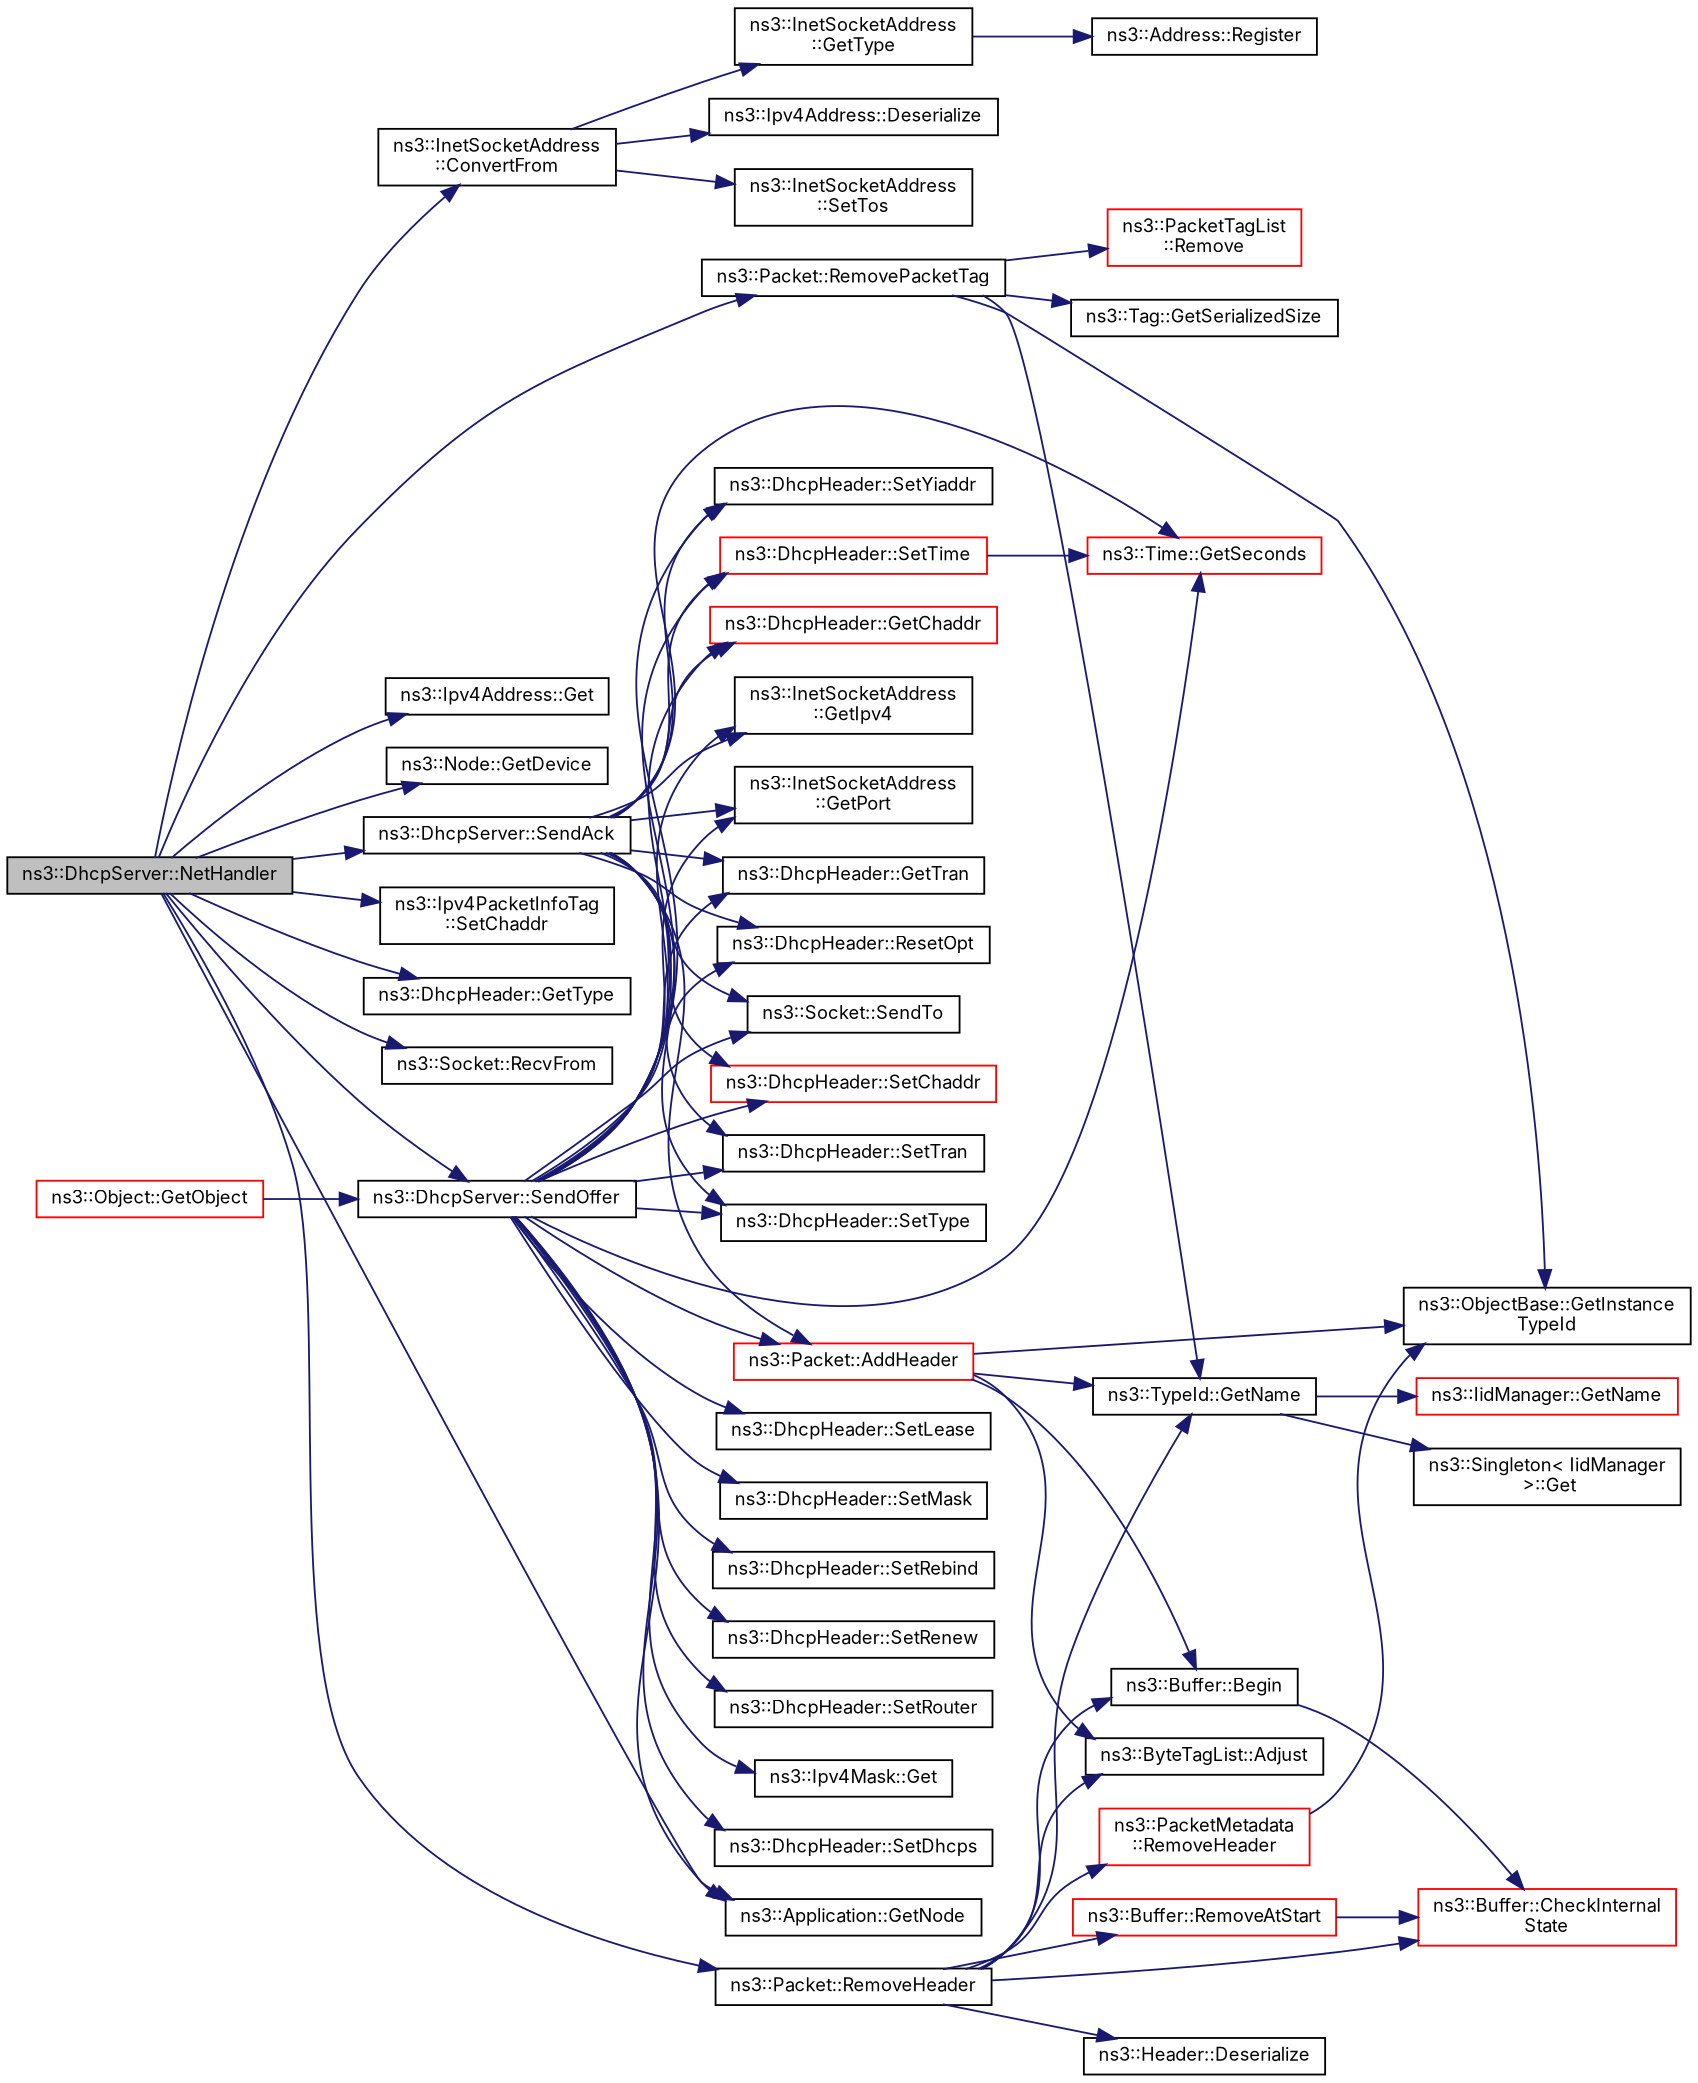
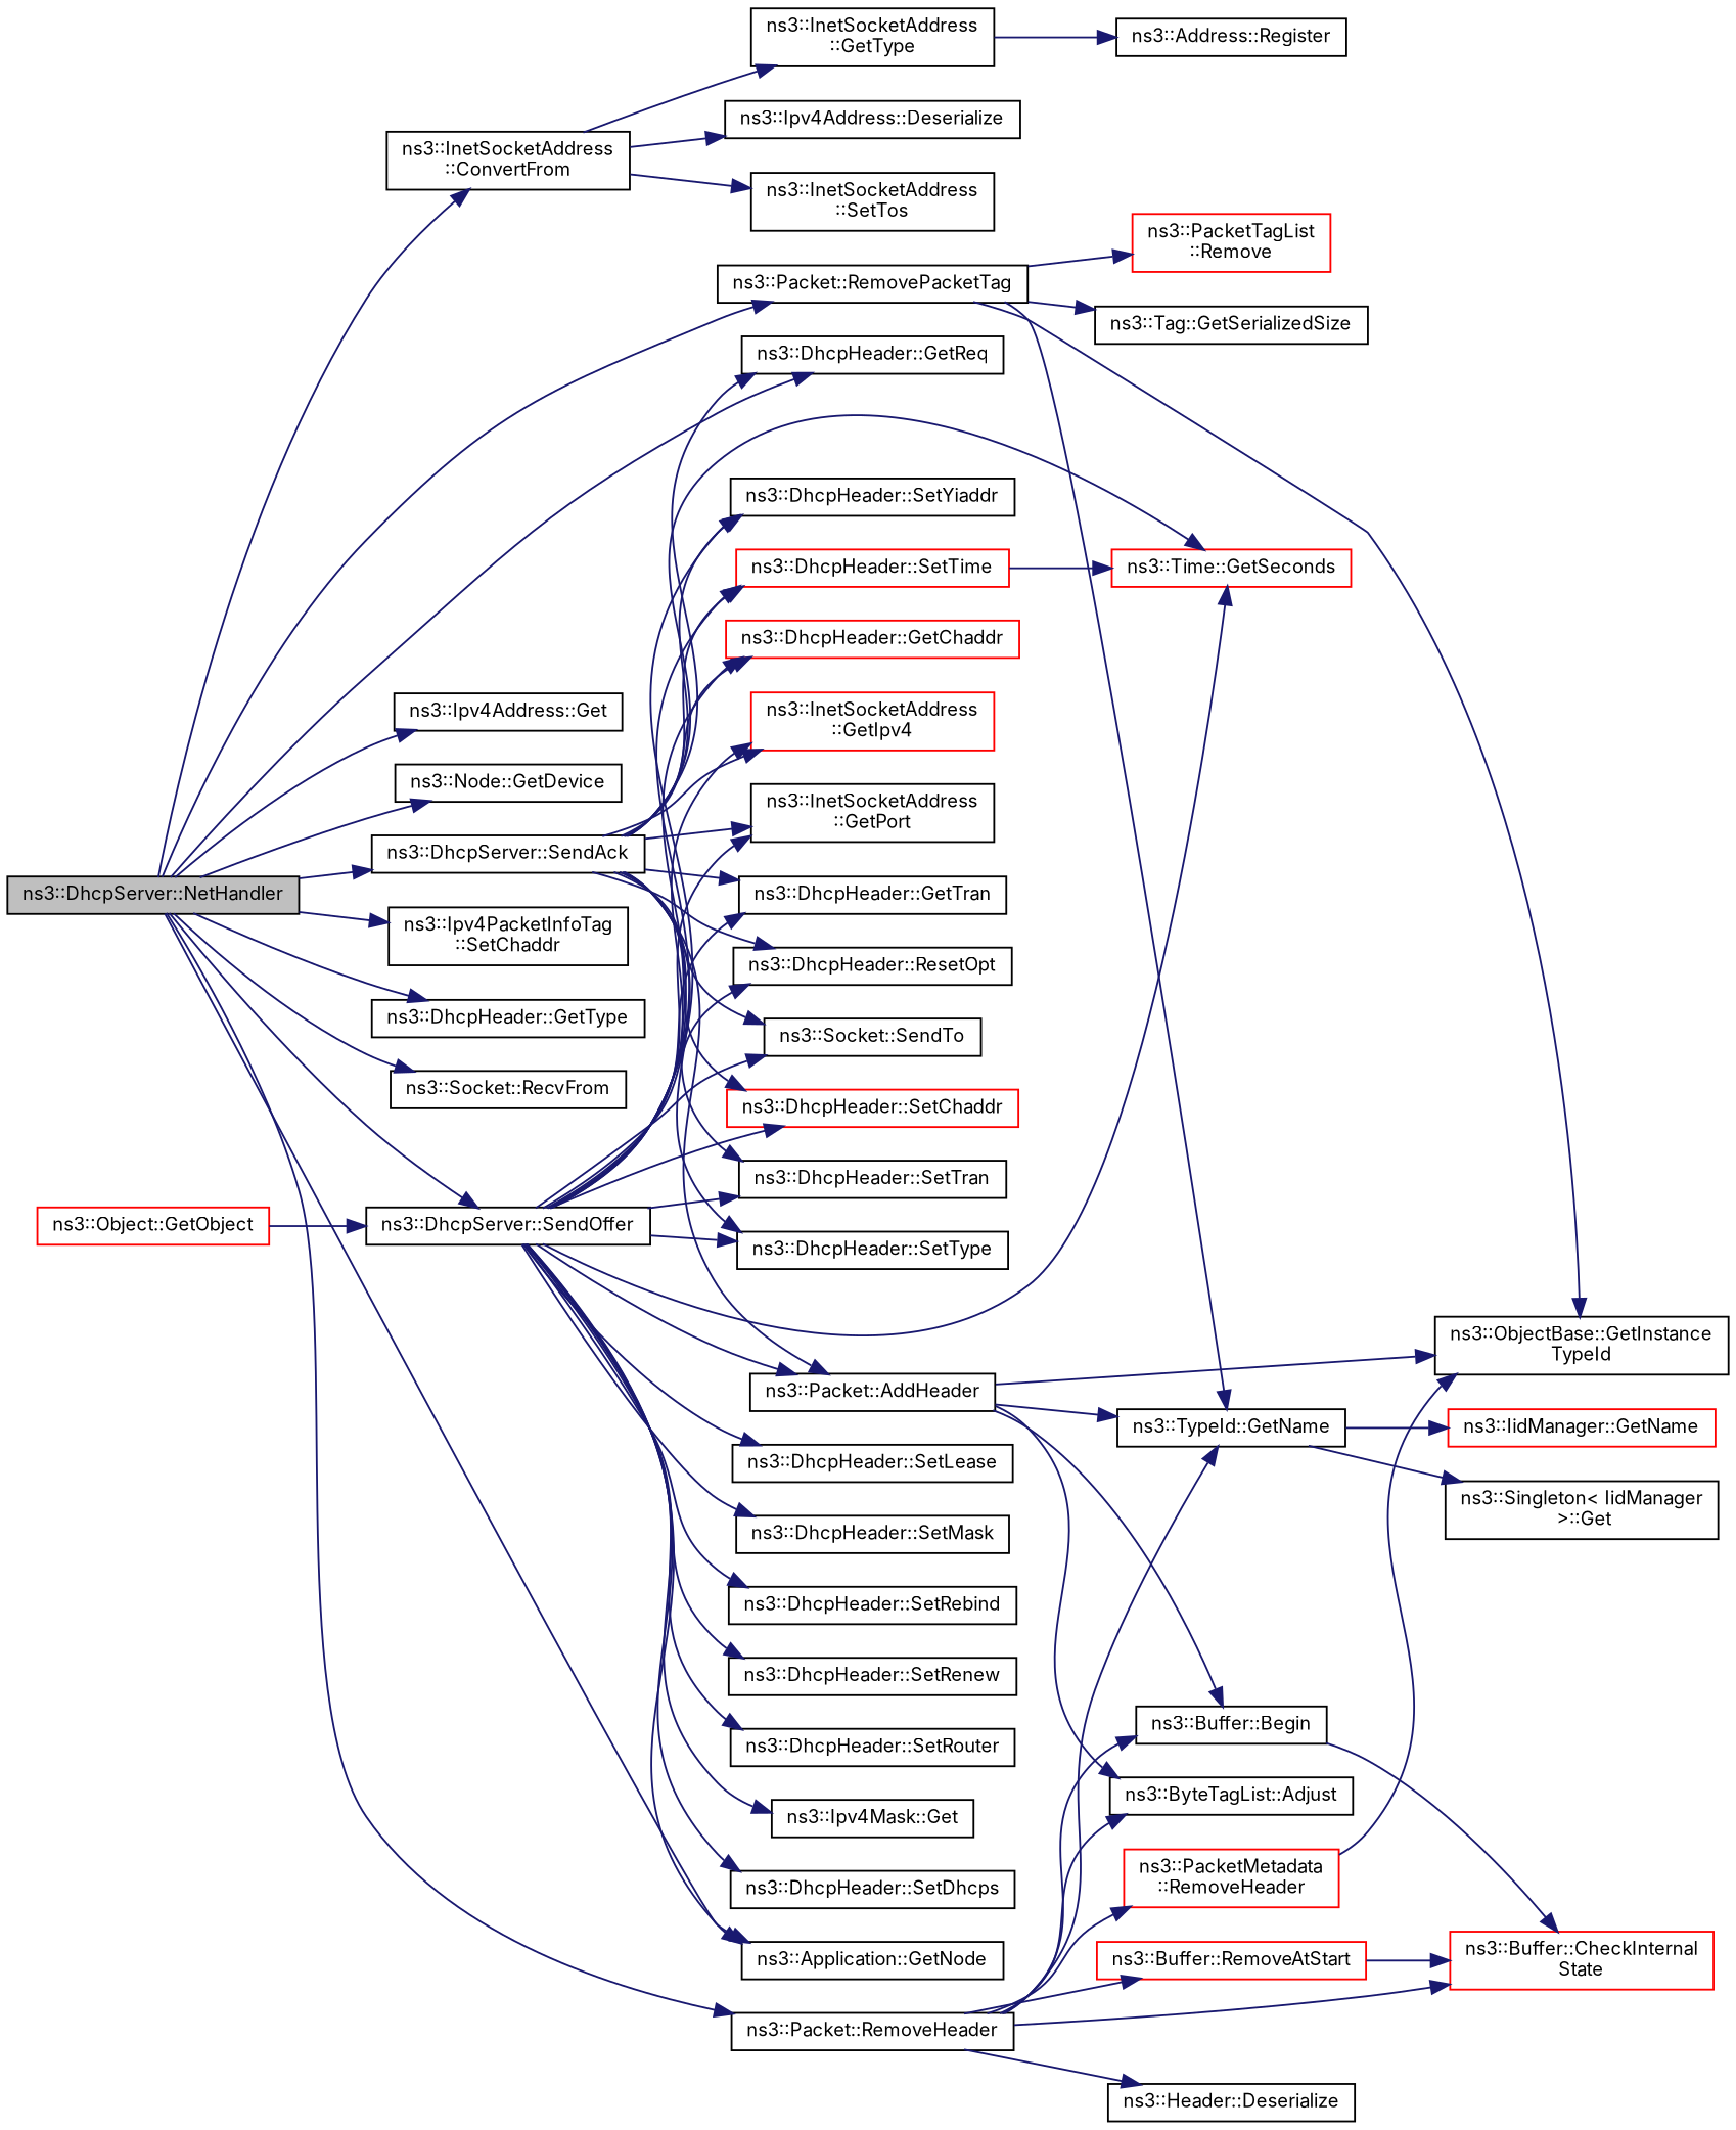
  digraph {
    fontname=Inter
    rankdir=LR
    node [color=black fillcolor=white fontname=Inter fontsize=10 shape=record style=filled]
    edge [color=midnightblue fontname=Inter fontsize=10 labelfontname=Helvetica labelfontsize=10 style=solid]
    n1 [fillcolor=grey75 fontcolor=black height=0.2 label="ns3::DhcpServer::NetHandler" width=0.4]
    n2 [height=0.2 label="ns3::InetSocketAddress\l::ConvertFrom" width=0.4]
    n3 [height=0.2 label="ns3::Ipv4Address::Get" width=0.4]
    n4 [height=0.2 label="ns3::Node::GetDevice" width=0.4]
    n5 [height=0.2 label="ns3::Application::GetNode" width=0.4]
    n6 [height=0.2 label="ns3::Ipv4PacketInfoTag\l::SetChaddr" width=0.4]
+   n7 [height=0.2 label="ns3::DhcpHeader::GetReq" width=0.4]
    n8 [height=0.2 label="ns3::DhcpHeader::GetType" width=0.4]
    n9 [height=0.2 label="ns3::Socket::RecvFrom" width=0.4]
    n10 [height=0.2 label="ns3::Packet::RemoveHeader" width=0.4]
    n11 [height=0.2 label="ns3::Packet::RemovePacketTag" width=0.4]
    n12 [height=0.2 label="ns3::DhcpServer::SendAck" width=0.4]
    n13 [height=0.2 label="ns3::DhcpServer::SendOffer" width=0.4]
    n14 [height=0.2 label="ns3::Ipv4Address::Deserialize" width=0.4]
    n15 [height=0.2 label="ns3::InetSocketAddress\l::GetType" width=0.4]
    n16 [height=0.2 label="ns3::InetSocketAddress\l::SetTos" width=0.4]
    n17 [height=0.2 label="ns3::ByteTagList::Adjust" width=0.4]
    n18 [height=0.2 label="ns3::Buffer::Begin" width=0.4]
    n19 [height=0.2 label="ns3::Header::Deserialize" width=0.4]
    n20 [height=0.2 label="ns3::TypeId::GetName" width=0.4]
    n21 [color=red height=0.2 label="ns3::Buffer::RemoveAtStart" width=0.4]
    n22 [color=red height=0.2 label="ns3::PacketMetadata\l::RemoveHeader" width=0.4]
    n23 [color=red height=0.2 label="ns3::Buffer::CheckInternal\lState" width=0.4]
    n24 [height=0.2 label="ns3::ObjectBase::GetInstance\lTypeId" width=0.4]
    n25 [height=0.2 label="ns3::Tag::GetSerializedSize" width=0.4]
    n26 [color=red height=0.2 label="ns3::PacketTagList\l::Remove" width=0.4]
-   n27 [color=red height=0.2 label="ns3::Packet::AddHeader" width=0.4]
+   n27 [height=0.2 label="ns3::Packet::AddHeader" width=0.4]
    n28 [color=red height=0.2 label="ns3::DhcpHeader::GetChaddr" width=0.4]
-   n29 [height=0.2 label="ns3::InetSocketAddress\l::GetIpv4" width=0.4]
+   n29 [color=red height=0.2 label="ns3::InetSocketAddress\l::GetIpv4" width=0.4]
    n30 [height=0.2 label="ns3::InetSocketAddress\l::GetPort" width=0.4]
    n31 [color=red height=0.2 label="ns3::Time::GetSeconds" width=0.4]
    n32 [height=0.2 label="ns3::DhcpHeader::GetTran" width=0.4]
    n33 [height=0.2 label="ns3::DhcpHeader::ResetOpt" width=0.4]
    n34 [height=0.2 label="ns3::Socket::SendTo" width=0.4]
    n35 [color=red height=0.2 label="ns3::DhcpHeader::SetChaddr" width=0.4]
    n36 [color=red height=0.2 label="ns3::DhcpHeader::SetTime" width=0.4]
    n37 [height=0.2 label="ns3::DhcpHeader::SetTran" width=0.4]
    n38 [height=0.2 label="ns3::DhcpHeader::SetType" width=0.4]
    n39 [height=0.2 label="ns3::DhcpHeader::SetYiaddr" width=0.4]
    n40 [height=0.2 label="ns3::Ipv4Mask::Get" width=0.4]
    n41 [height=0.2 label="ns3::DhcpHeader::SetDhcps" width=0.4]
    n42 [height=0.2 label="ns3::DhcpHeader::SetLease" width=0.4]
    n43 [height=0.2 label="ns3::DhcpHeader::SetMask" width=0.4]
    n44 [height=0.2 label="ns3::DhcpHeader::SetRebind" width=0.4]
    n45 [height=0.2 label="ns3::DhcpHeader::SetRenew" width=0.4]
    n46 [height=0.2 label="ns3::DhcpHeader::SetRouter" width=0.4]
    n47 [height=0.2 label="ns3::Address::Register" width=0.4]
    n48 [height=0.2 label="ns3::Singleton\< IidManager\l \>::Get" width=0.4]
    n49 [color=red height=0.2 label="ns3::IidManager::GetName" width=0.4]
    n50 [color=red height=0.2 label="ns3::Object::GetObject" width=0.4]
    n1 -> n2
    n1 -> n3
    n1 -> n4
    n1 -> n5
    n1 -> n6
+   n1 -> n7
    n1 -> n8
    n1 -> n9
    n1 -> n10
    n1 -> n11
    n1 -> n12
    n1 -> n13
    n2 -> n14
    n2 -> n15
    n2 -> n16
    n10 -> n17
    n10 -> n18
    n10 -> n19
    n10 -> n20
    n10 -> n21
    n10 -> n22
    n10 -> n23
    n11 -> n20
    n11 -> n24
    n11 -> n25
    n11 -> n26
+   n12 -> n7
    n12 -> n27
    n12 -> n28
    n12 -> n29
    n12 -> n30
    n12 -> n31
    n12 -> n32
    n12 -> n33
    n12 -> n34
    n12 -> n35
    n12 -> n36
    n12 -> n37
    n12 -> n38
    n12 -> n39
    n13 -> n5
    n13 -> n27
    n13 -> n28
    n13 -> n29
    n13 -> n30
    n13 -> n31
    n13 -> n32
    n13 -> n33
    n13 -> n34
    n13 -> n35
    n13 -> n36
    n13 -> n37
    n13 -> n38
    n13 -> n39
    n13 -> n40
    n13 -> n41
    n13 -> n42
    n13 -> n43
    n13 -> n44
    n13 -> n45
    n13 -> n46
    n15 -> n47
    n18 -> n23
    n20 -> n48
    n20 -> n49
    n21 -> n23
    n22 -> n24
    n27 -> n17
    n27 -> n18
    n27 -> n20
    n27 -> n24
    n36 -> n31
    n50 -> n13
  }
